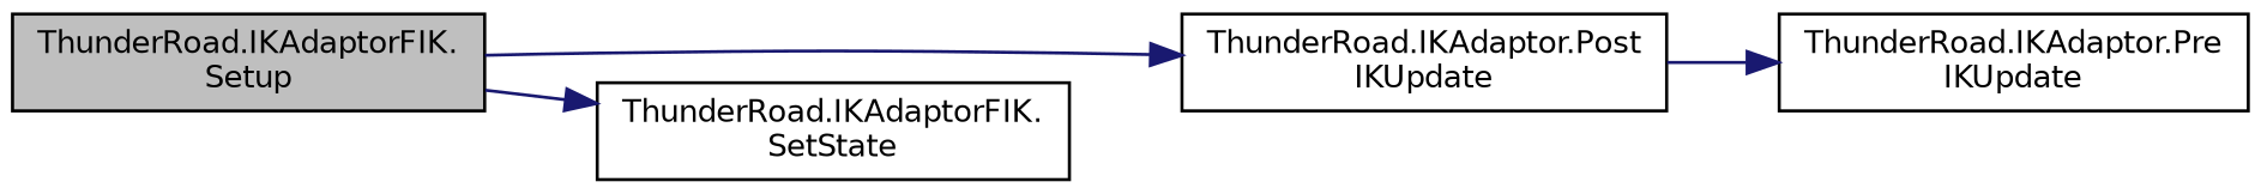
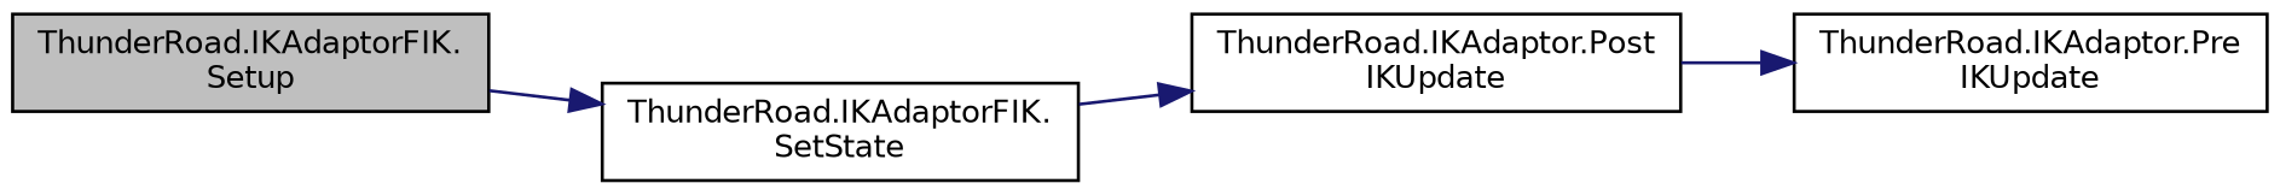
  digraph {
    rankdir=LR
    node [color=black fillcolor=white fontname=Helvetica fontsize=10 shape=record style=filled]
    edge [color=midnightblue fontname=Helvetica fontsize=10 labelfontname=Helvetica labelfontsize=10 style=solid]
    n1 [fillcolor=grey75 fontcolor=black height=0.2 label="ThunderRoad.IKAdaptorFIK.\lSetup" width=0.4]
    n2 [height=0.2 label="ThunderRoad.IKAdaptor.Post\lIKUpdate" width=0.4]
    n3 [height=0.2 label="ThunderRoad.IKAdaptorFIK.\lSetState" width=0.4]
    n4 [height=0.2 label="ThunderRoad.IKAdaptor.Pre\lIKUpdate" width=0.4]
-   n1 -> n2
+   n3 -> n2
    n1 -> n3
    n2 -> n4
  }
